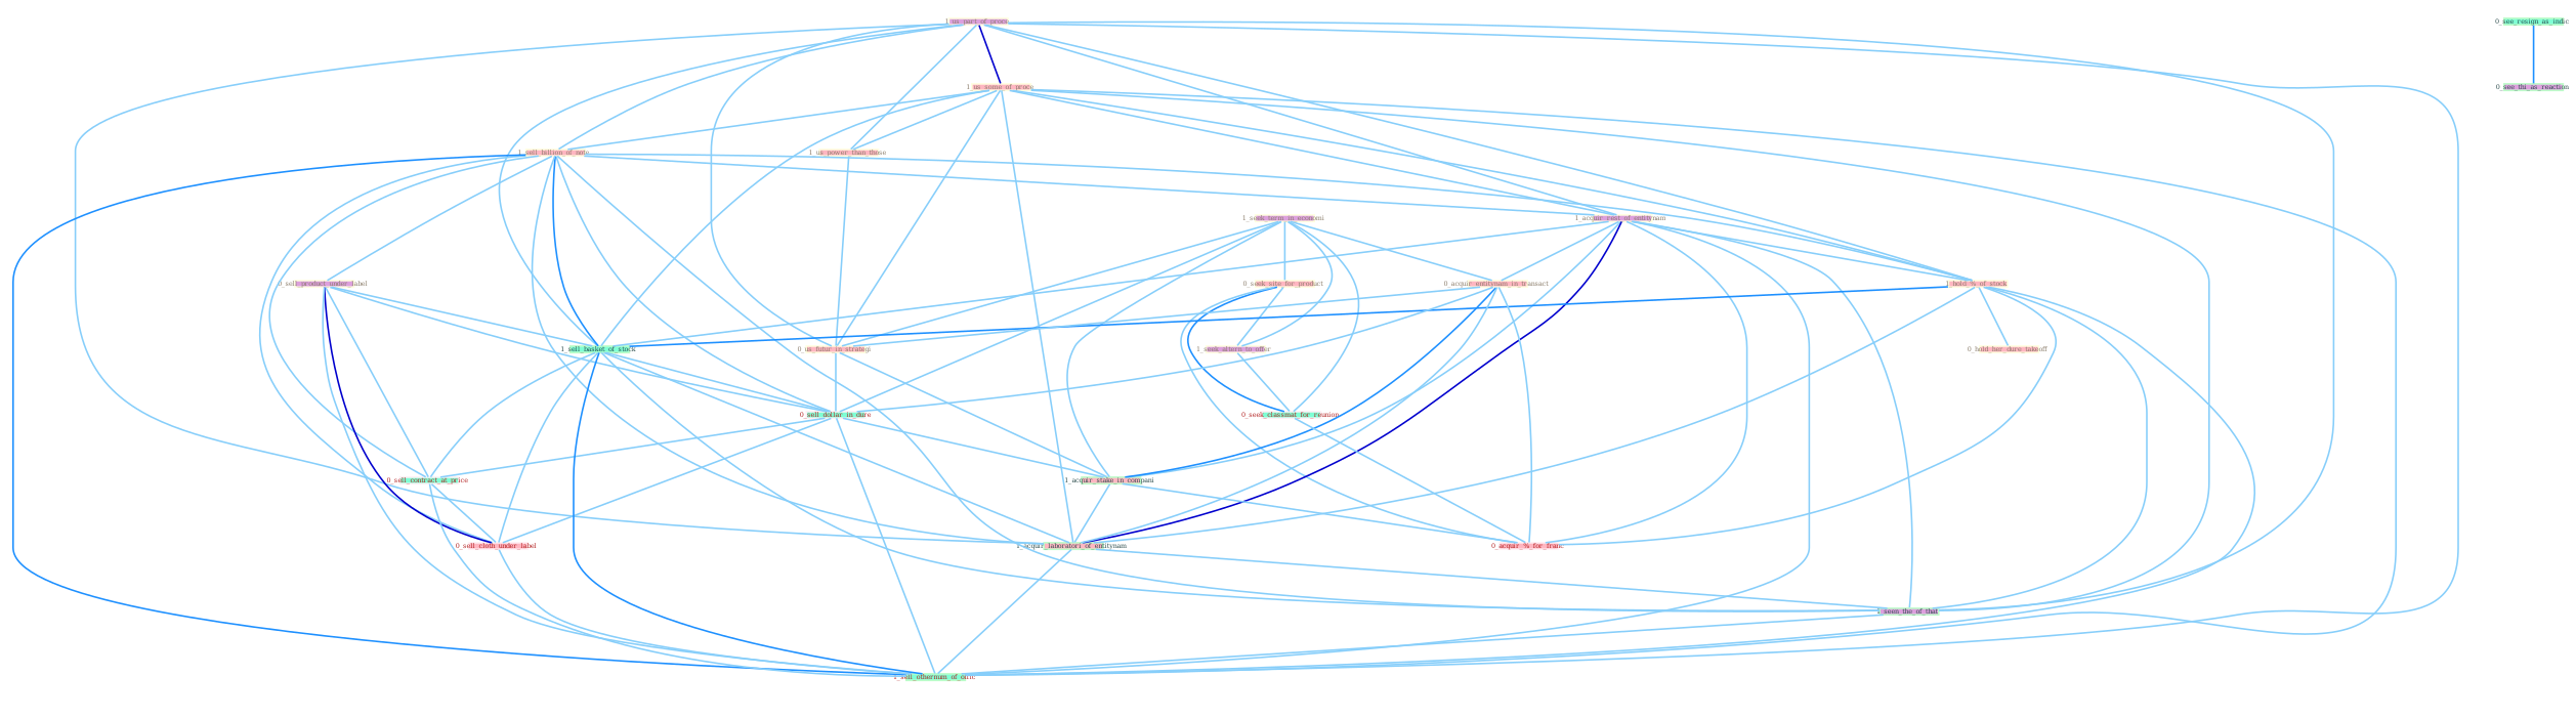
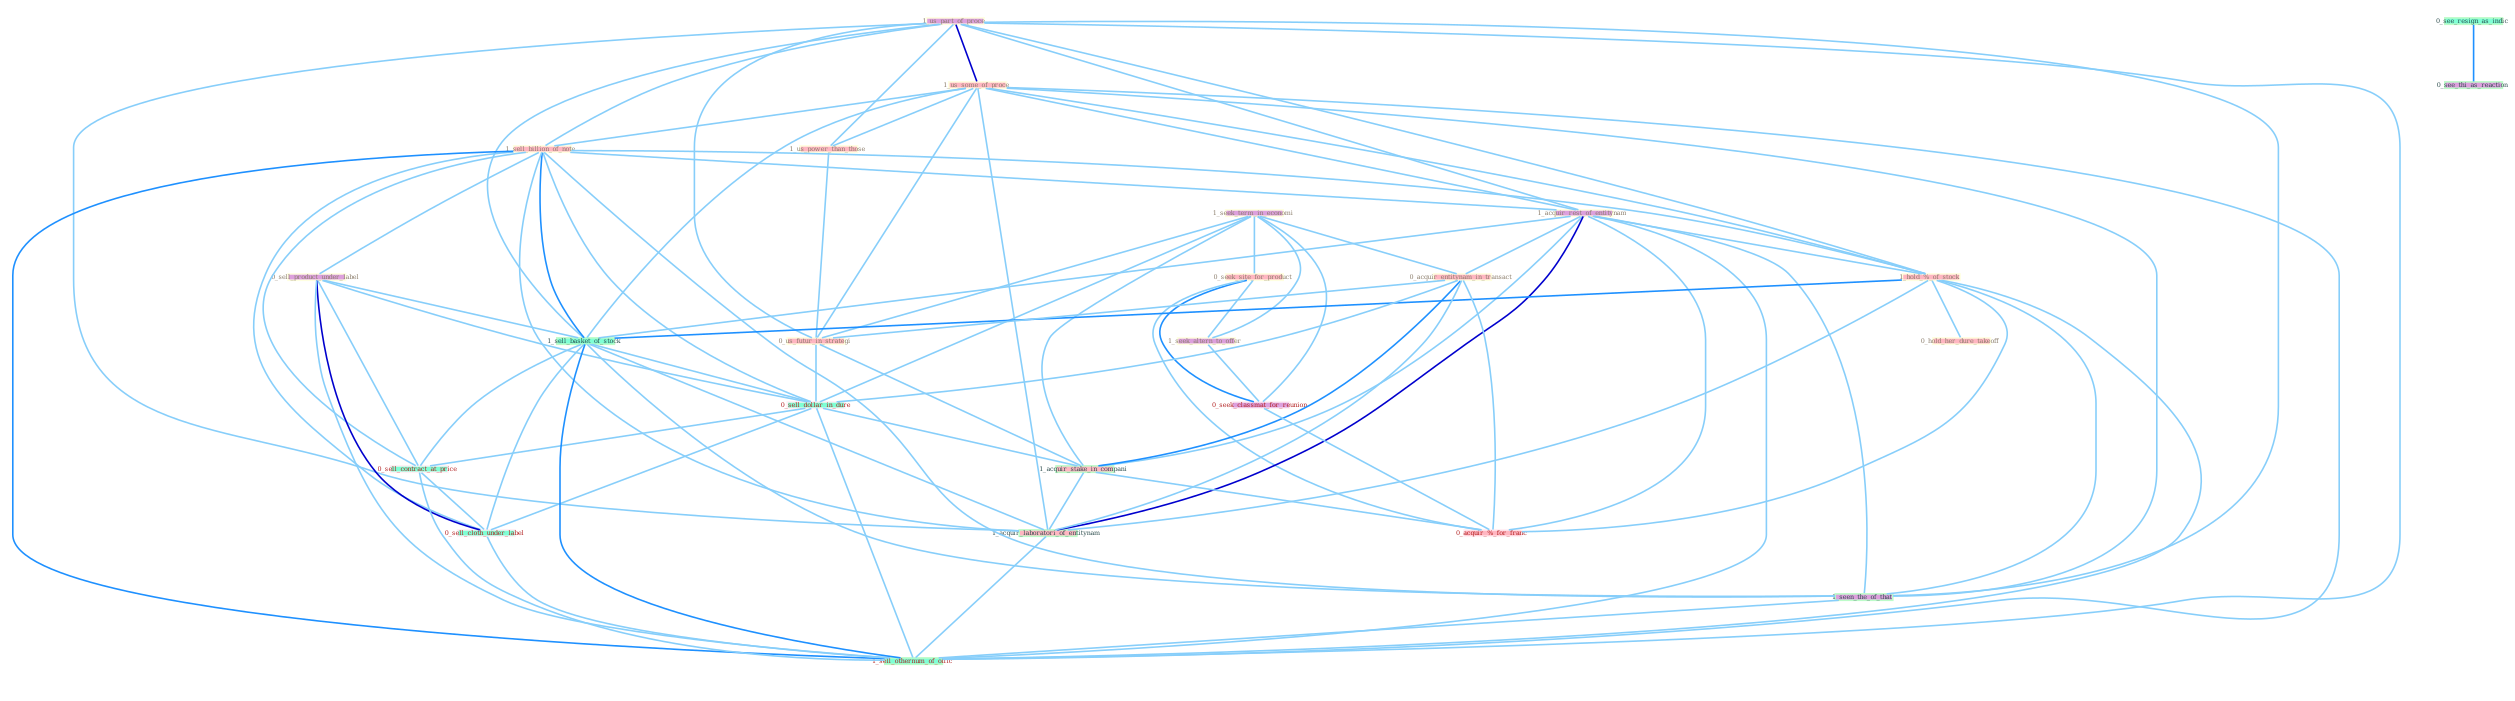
  graph {
    node [color="#ffffe0" fillcolor=lightpink fixedsize=true fontcolor="#8b7d6b" fontsize=4 shape=polygon style=filled]
    edge [color="#87cefa" w=1]
    "1_seek_term_in_economi " [fillcolor=plum height=.06 width=.5]
    "1_us_part_of_proce " [fillcolor=plum height=.06 width=.5]
    "1_us_some_of_proce " [height=.06 width=.5]
    "0_seek_site_for_product " [height=.06 width=.5]
    "1_seek_altern_to_offer " [fillcolor=plum height=.06 width=.5]
    "1_us_power_than_those " [height=.06 width=.5]
    "1_sell_billion_of_note " [height=.06 width=.5]
    "1_acquir_rest_of_entitynam " [fillcolor=plum height=.06 width=.5]
    "1_hold_%_of_stock " [height=.06 width=.5]
    "0_hold_her_dure_takeoff " [height=.06 width=.5]
    "0_acquir_entitynam_in_transact " [height=.06 width=.5]
    "0_sell_product_under_label " [fillcolor=plum height=.06 width=.5]
    "0_us_futur_in_strategi " [height=.06 width=.5]
-   "0_seek_classmat_for_reunion " [color="#fff0f5" fillcolor=aquamarine fontcolor="#b22222" height=.06 width=.5]
+   "0_seek_classmat_for_reunion " [color="#fff0f5" fillcolor=plum fontcolor="#b22222" height=.06 width=.5]
    n15 [color="#fff0f5" fillcolor=aquamarine fontcolor="#b22222" height=.06 label="0_sell_dollar_in_dure" width=.5]
    "0_acquir_%_for_franc " [color="#fff0f5" fontcolor="#b22222" height=.06 width=.5]
    "0_sell_contract_at_price " [color="#fff0f5" fillcolor=aquamarine fontcolor="#b22222" height=.06 width=.5]
-   "0_sell_cloth_under_label " [color="#fff0f5" fontcolor="#b22222" height=.06 width=.5]
+   "0_sell_cloth_under_label " [color="#fff0f5" fillcolor=aquamarine fontcolor="#b22222" height=.06 width=.5]
    "1_acquir_stake_in_compani " [color="#BDFCC9" fontcolor="#2f4f4f" height=.06 width=.5]
    "1_sell_basket_of_stock " [color="#BDFCC9" fillcolor=aquamarine fontcolor="#2f4f4f" height=.06 width=.5]
    "1_acquir_laboratori_of_entitynam " [color="#BDFCC9" fontcolor="#2f4f4f" height=.06 width=.5]
    "1_seen_the_of_that " [color="#BDFCC9" fillcolor=plum fontcolor="#2f4f4f" height=.06 width=.5]
    "1_sell_othernum_of_offic " [color="#BDFCC9" fillcolor=aquamarine fontcolor="#b22222" height=.06 width=.5]
    "0_see_resign_as_indic " [color="#BDFCC9" fillcolor=aquamarine fontcolor="#2f4f4f" height=.06 width=.5]
    "0_see_thi_as_reaction " [color="#BDFCC9" fillcolor=plum fontcolor="#2f4f4f" height=.06 width=.5]
    subgraph sub_1 {
      "1_seek_term_in_economi "
      "1_us_part_of_proce "
      "1_us_some_of_proce "
      "0_seek_site_for_product "
      "1_seek_altern_to_offer "
      "1_us_power_than_those "
      "1_sell_billion_of_note "
      "1_acquir_rest_of_entitynam "
      "1_hold_%_of_stock "
      "0_hold_her_dure_takeoff "
      "0_acquir_entitynam_in_transact "
      "0_sell_product_under_label "
      "0_us_futur_in_strategi "
    }
    subgraph sub_2 {
      "0_seek_classmat_for_reunion "
      n15
      "0_acquir_%_for_franc "
      "0_sell_contract_at_price "
      "0_sell_cloth_under_label "
    }
    "1_seek_term_in_economi " -- "0_seek_site_for_product "
    "1_seek_term_in_economi " -- "1_seek_altern_to_offer "
    "1_seek_term_in_economi " -- "0_acquir_entitynam_in_transact "
    "1_seek_term_in_economi " -- "0_us_futur_in_strategi "
    "1_seek_term_in_economi " -- "0_seek_classmat_for_reunion "
    "1_seek_term_in_economi " -- n15
    "1_seek_term_in_economi " -- "1_acquir_stake_in_compani "
    "1_us_part_of_proce " -- "1_us_some_of_proce " [color="#0000cd" w=3]
    "1_us_part_of_proce " -- "1_us_power_than_those "
    "1_us_part_of_proce " -- "1_sell_billion_of_note "
    "1_us_part_of_proce " -- "1_acquir_rest_of_entitynam "
    "1_us_part_of_proce " -- "1_hold_%_of_stock "
    "1_us_part_of_proce " -- "0_us_futur_in_strategi "
    "1_us_part_of_proce " -- "1_sell_basket_of_stock "
    "1_us_part_of_proce " -- "1_acquir_laboratori_of_entitynam "
    "1_us_part_of_proce " -- "1_seen_the_of_that "
    "1_us_part_of_proce " -- "1_sell_othernum_of_offic "
    "1_us_some_of_proce " -- "1_us_power_than_those "
    "1_us_some_of_proce " -- "1_sell_billion_of_note "
    "1_us_some_of_proce " -- "1_acquir_rest_of_entitynam "
    "1_us_some_of_proce " -- "1_hold_%_of_stock "
    "1_us_some_of_proce " -- "0_us_futur_in_strategi "
    "1_us_some_of_proce " -- "1_sell_basket_of_stock "
    "1_us_some_of_proce " -- "1_acquir_laboratori_of_entitynam "
    "1_us_some_of_proce " -- "1_seen_the_of_that "
    "1_us_some_of_proce " -- "1_sell_othernum_of_offic "
    "0_seek_site_for_product " -- "1_seek_altern_to_offer "
    "0_seek_site_for_product " -- "0_seek_classmat_for_reunion " [color="#1e90ff" w=2]
    "0_seek_site_for_product " -- "0_acquir_%_for_franc "
    "1_seek_altern_to_offer " -- "0_seek_classmat_for_reunion "
    "1_us_power_than_those " -- "0_us_futur_in_strategi "
    "1_sell_billion_of_note " -- "1_acquir_rest_of_entitynam "
    "1_sell_billion_of_note " -- "1_hold_%_of_stock "
    "1_sell_billion_of_note " -- "0_sell_product_under_label "
    "1_sell_billion_of_note " -- n15
    "1_sell_billion_of_note " -- "0_sell_contract_at_price "
    "1_sell_billion_of_note " -- "0_sell_cloth_under_label "
    "1_sell_billion_of_note " -- "1_sell_basket_of_stock " [color="#1e90ff" w=2]
    "1_sell_billion_of_note " -- "1_acquir_laboratori_of_entitynam "
    "1_sell_billion_of_note " -- "1_seen_the_of_that "
    "1_sell_billion_of_note " -- "1_sell_othernum_of_offic " [color="#1e90ff" w=2]
    "1_acquir_rest_of_entitynam " -- "1_hold_%_of_stock "
    "1_acquir_rest_of_entitynam " -- "0_acquir_entitynam_in_transact "
    "1_acquir_rest_of_entitynam " -- "0_acquir_%_for_franc "
    "1_acquir_rest_of_entitynam " -- "1_acquir_stake_in_compani "
    "1_acquir_rest_of_entitynam " -- "1_sell_basket_of_stock "
    "1_acquir_rest_of_entitynam " -- "1_acquir_laboratori_of_entitynam " [color="#0000cd" w=3]
    "1_acquir_rest_of_entitynam " -- "1_seen_the_of_that "
    "1_acquir_rest_of_entitynam " -- "1_sell_othernum_of_offic "
    "1_hold_%_of_stock " -- "0_hold_her_dure_takeoff "
    "1_hold_%_of_stock " -- "0_acquir_%_for_franc "
    "1_hold_%_of_stock " -- "1_sell_basket_of_stock " [color="#1e90ff" w=2]
    "1_hold_%_of_stock " -- "1_acquir_laboratori_of_entitynam "
    "1_hold_%_of_stock " -- "1_seen_the_of_that "
    "1_hold_%_of_stock " -- "1_sell_othernum_of_offic "
    "0_acquir_entitynam_in_transact " -- "0_us_futur_in_strategi "
    "0_acquir_entitynam_in_transact " -- n15
    "0_acquir_entitynam_in_transact " -- "0_acquir_%_for_franc "
    "0_acquir_entitynam_in_transact " -- "1_acquir_stake_in_compani " [color="#1e90ff" w=2]
    "0_acquir_entitynam_in_transact " -- "1_acquir_laboratori_of_entitynam "
    "0_sell_product_under_label " -- n15
    "0_sell_product_under_label " -- "0_sell_contract_at_price "
    "0_sell_product_under_label " -- "0_sell_cloth_under_label " [color="#0000cd" w=3]
    "0_sell_product_under_label " -- "1_sell_basket_of_stock "
    "0_sell_product_under_label " -- "1_sell_othernum_of_offic "
    "0_us_futur_in_strategi " -- n15
    "0_us_futur_in_strategi " -- "1_acquir_stake_in_compani "
    "0_seek_classmat_for_reunion " -- "0_acquir_%_for_franc "
    n15 -- "0_sell_contract_at_price "
    n15 -- "0_sell_cloth_under_label "
    n15 -- "1_acquir_stake_in_compani "
    n15 -- "1_sell_othernum_of_offic "
    "0_sell_contract_at_price " -- "0_sell_cloth_under_label "
    "0_sell_contract_at_price " -- "1_sell_othernum_of_offic "
    "0_sell_cloth_under_label " -- "1_sell_othernum_of_offic "
    "1_acquir_stake_in_compani " -- "0_acquir_%_for_franc "
    "1_acquir_stake_in_compani " -- "1_acquir_laboratori_of_entitynam "
    "1_sell_basket_of_stock " -- n15
    "1_sell_basket_of_stock " -- "0_sell_contract_at_price "
    "1_sell_basket_of_stock " -- "0_sell_cloth_under_label "
    "1_sell_basket_of_stock " -- "1_acquir_laboratori_of_entitynam "
    "1_sell_basket_of_stock " -- "1_seen_the_of_that "
    "1_sell_basket_of_stock " -- "1_sell_othernum_of_offic " [color="#1e90ff" w=2]
-   "1_acquir_laboratori_of_entitynam " -- "1_seen_the_of_that "
    "1_acquir_laboratori_of_entitynam " -- "1_sell_othernum_of_offic "
    "1_seen_the_of_that " -- "1_sell_othernum_of_offic "
    "0_see_resign_as_indic " -- "0_see_thi_as_reaction " [color="#1e90ff" w=2]
  }
